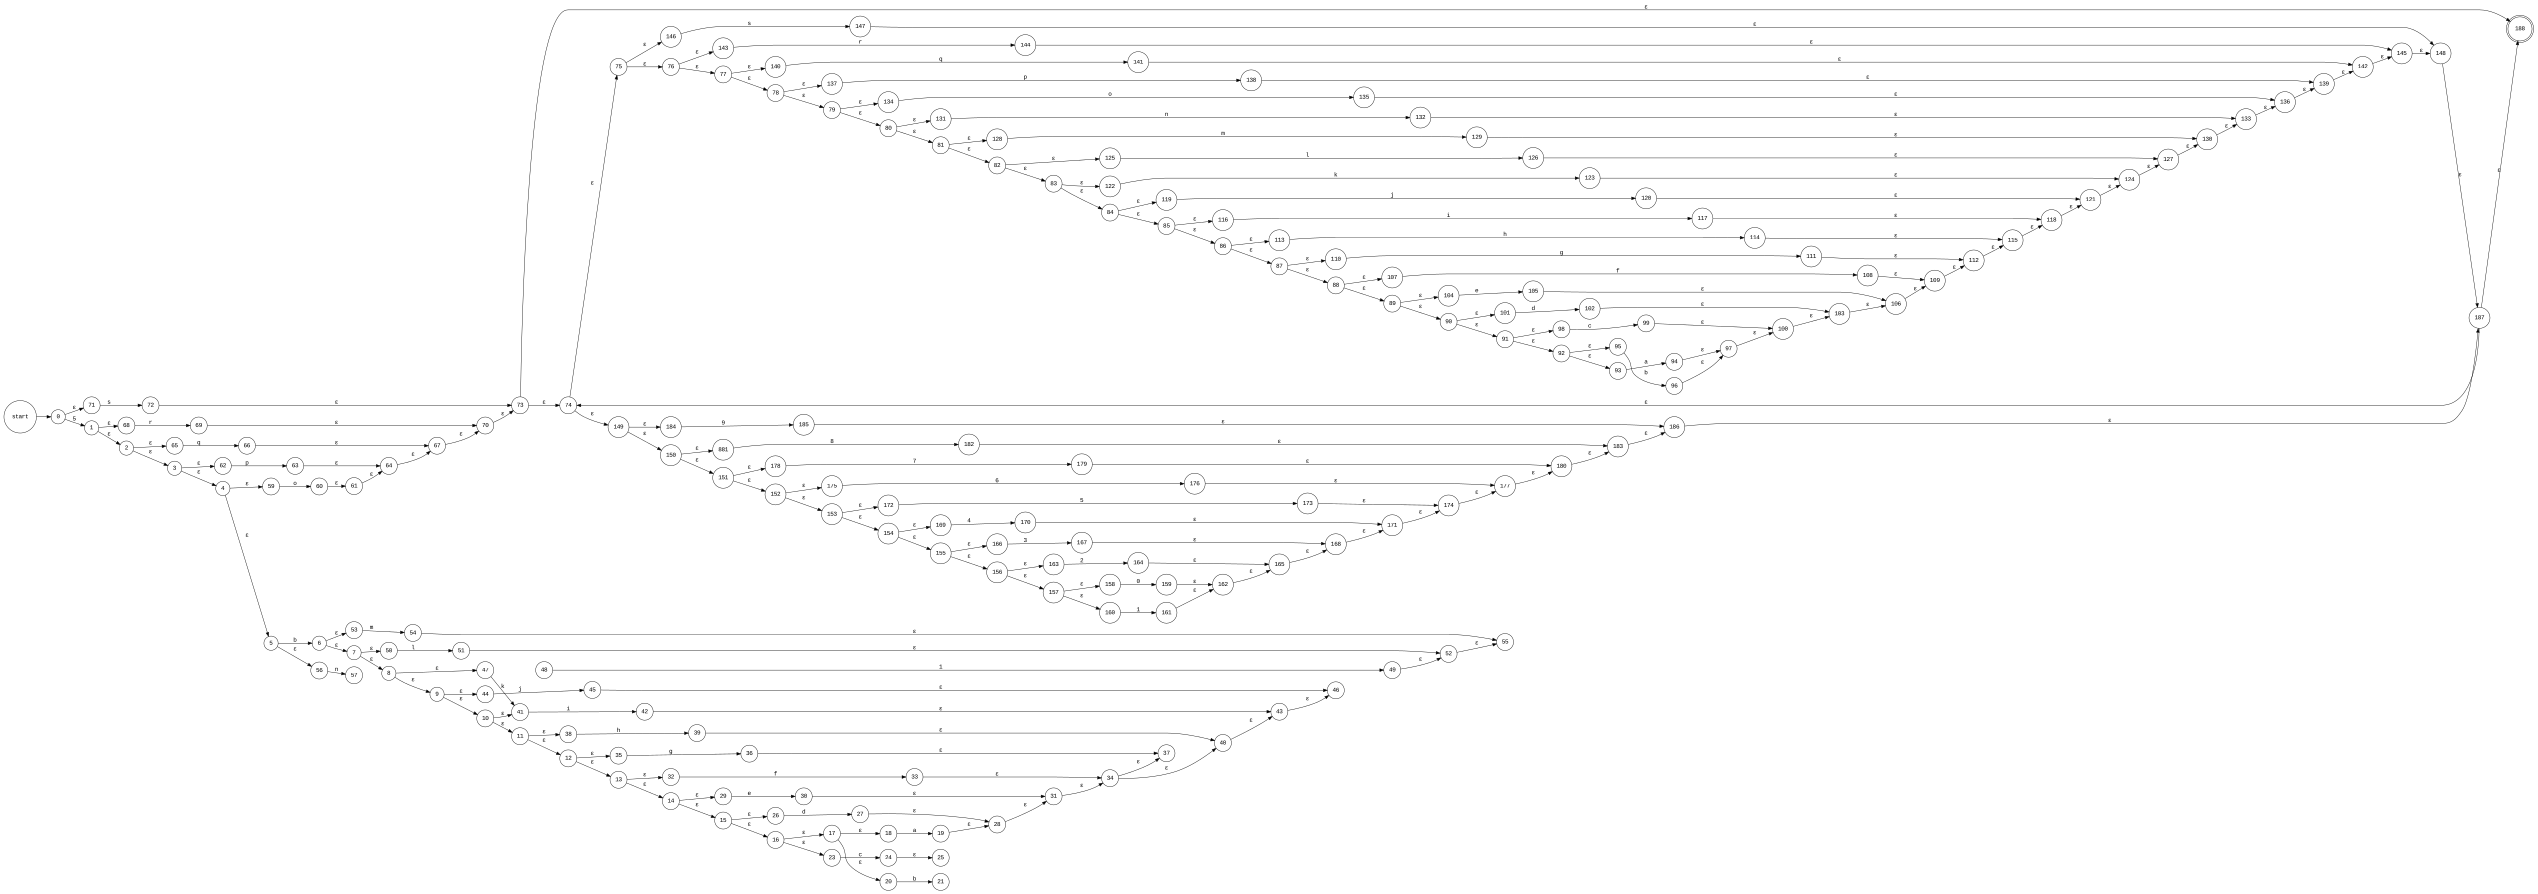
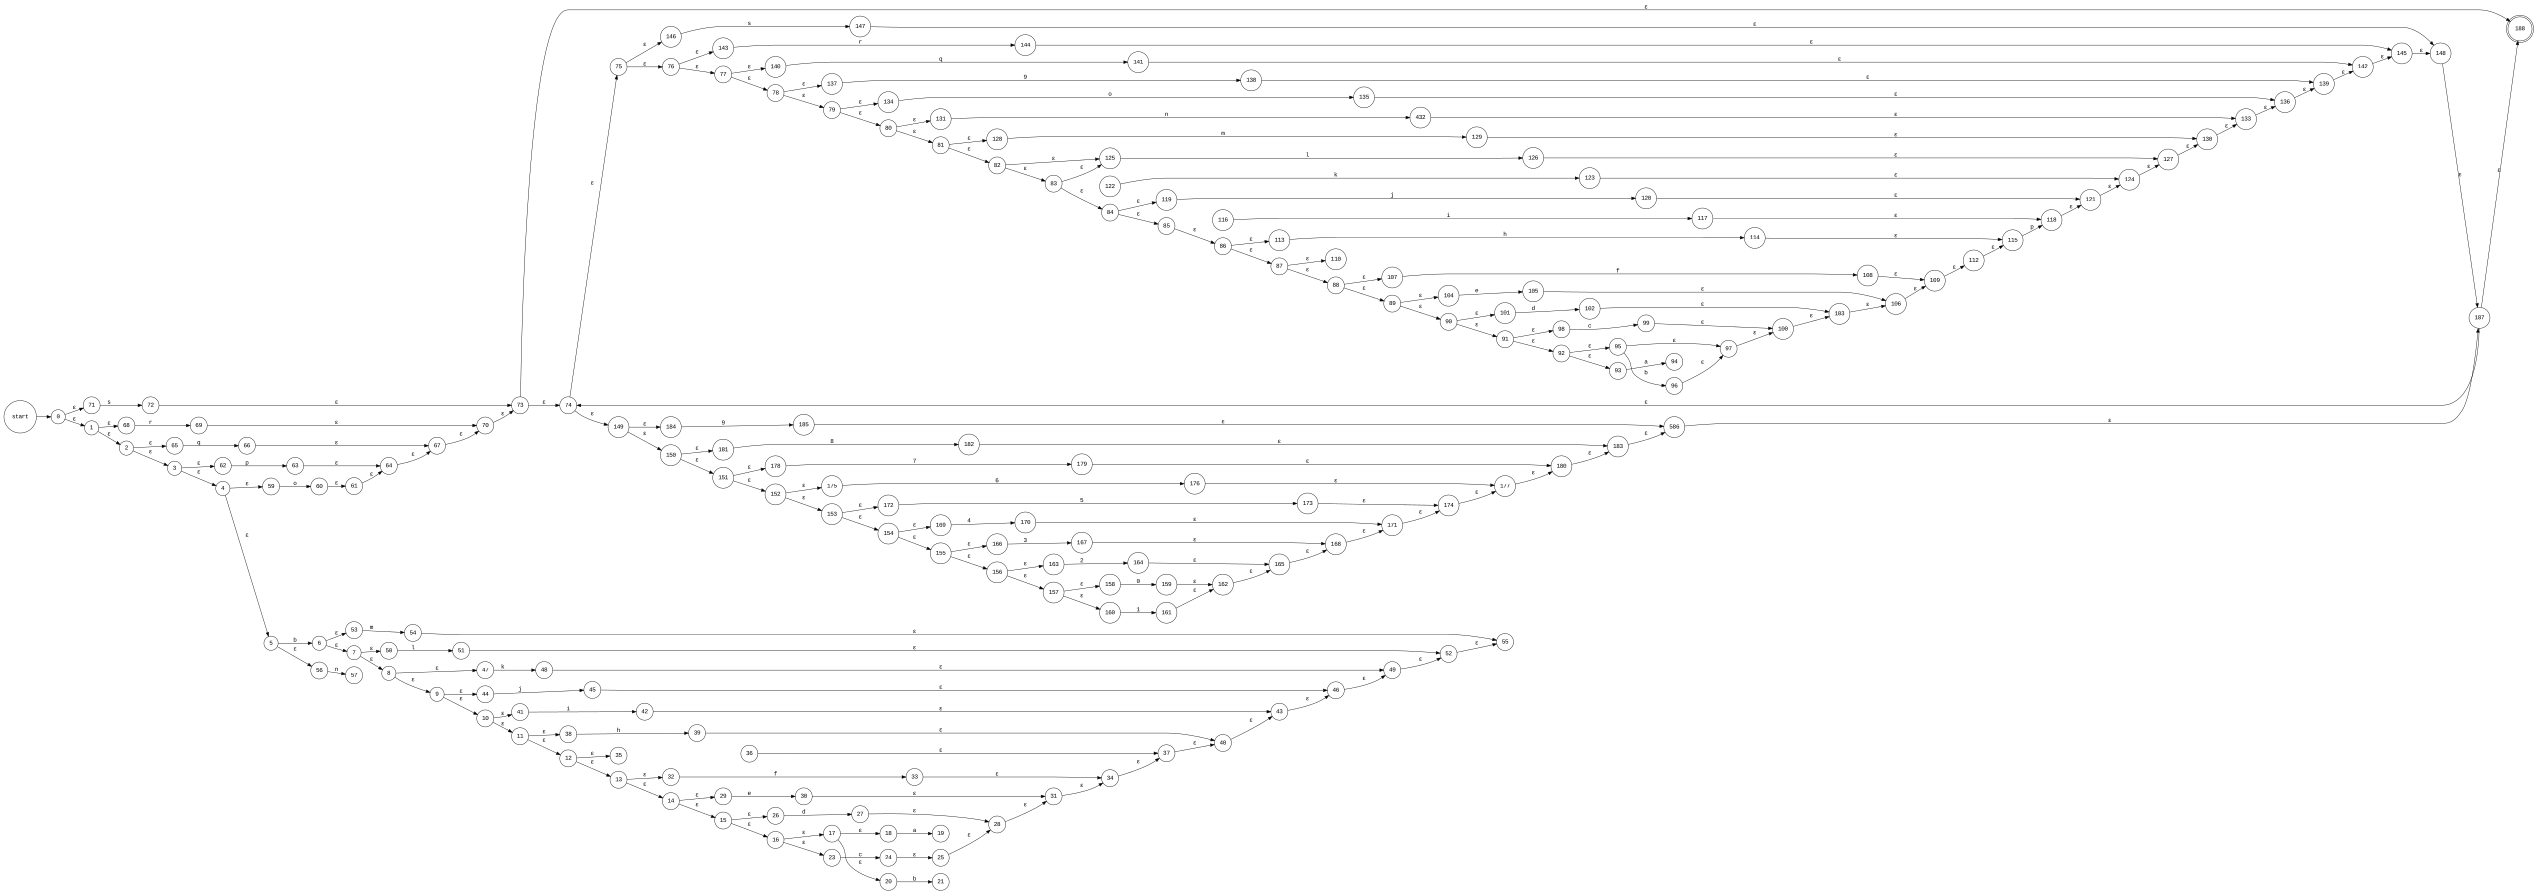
  digraph {
    fontname="Liberation Mono"
    rankdir=LR
    node [fontname="Liberation Mono" shape=circle]
    edge [fontname="Liberation Mono"]
    188 [shape=doublecircle]
    start [height=0.1 width=0.1]
    0
    1
    71
    2
    68
    72
    3
    65
    69
    73
    4
    62
    66
    70
    5
    59
    63
    67
    6
    56
    60
    64
    7
    53
    57
    61
    8
    50
    54
    9
    47
    51
    55
    10
    44
    48
    52
    11
    41
    45
    49
    12
    38
    42
    46
    13
    35
    39
    43
    14
    32
    36
    40
    15
    29
    33
    37
    16
    26
    30
    34
    17
    23
    27
    31
    18
    20
    24
    28
    19
    21
    25
    74
    75
    149
    76
    146
    150
    184
    77
    143
    147
    151
-   181 [label=881]
+   181
    185
    78
    140
    144
    148
    79
    137
    141
    145
    80
    134
    138
    142
    81
    131
    135
    139
    82
    128
-   132
+   132 [label=432]
    136
    83
    125
    129
    133
    84
    122
    126
    130
    85
    119
    123
    127
    86
    116
    120
    124
    87
    113
    117
    121
    88
    110
    114
    118
    89
    107
-   111
    115
    90
    104
    108
    112
    91
    101
    105
    109
    92
    98
    102
    106
    93
    95
    99
    103
    94
    96
    100
    97
    187
    152
    178
    182
-   186
+   186 [label=586]
    153
    175
    179
    183
    154
    172
    176
    180
    155
    169
    173
    177
    156
    166
    170
    174
    157
    163
    167
    171
    158
    160
    164
    168
    159
    161
    165
    162
    start -> 0
-   0 -> 1 [label=5]
+   0 -> 1 [label="ε"]
    0 -> 71 [label="ε"]
    1 -> 2 [label="ε"]
    1 -> 68 [label="ε"]
    71 -> 72 [label=s]
    2 -> 3 [label="ε"]
    2 -> 65 [label="ε"]
    68 -> 69 [label=r]
    72 -> 73 [label="ε"]
    3 -> 4 [label="ε"]
    3 -> 62 [label="ε"]
    65 -> 66 [label=q]
    69 -> 70 [label="ε"]
    73 -> 188 [label="ε"]
    73 -> 74 [label="ε"]
    4 -> 5 [label="ε"]
    4 -> 59 [label="ε"]
    62 -> 63 [label=p]
    66 -> 67 [label="ε"]
    70 -> 73 [label="ε"]
    5 -> 6 [label=b]
    5 -> 56 [label="ε"]
    59 -> 60 [label=o]
    63 -> 64 [label="ε"]
    67 -> 70 [label="ε"]
    6 -> 7 [label="ε"]
    6 -> 53 [label="ε"]
    56 -> 57 [label=n]
    60 -> 61 [label="ε"]
    64 -> 67 [label="ε"]
    7 -> 8 [label="ε"]
    7 -> 50 [label="ε"]
    53 -> 54 [label=m]
    61 -> 64 [label="ε"]
    8 -> 9 [label="ε"]
    8 -> 47 [label="ε"]
    50 -> 51 [label=l]
    54 -> 55 [label="ε"]
    9 -> 10 [label="ε"]
    9 -> 44 [label="ε"]
-   47 -> 41 [label=k]
+   47 -> 48 [label=k]
    51 -> 52 [label="ε"]
    10 -> 11 [label="ε"]
    10 -> 41 [label="ε"]
    44 -> 45 [label=j]
-   48 -> 49 [label=1]
+   48 -> 49 [label="ε"]
    52 -> 55 [label="ε"]
    11 -> 12 [label="ε"]
    11 -> 38 [label="ε"]
    41 -> 42 [label=i]
    45 -> 46 [label="ε"]
    49 -> 52 [label="ε"]
    12 -> 13 [label="ε"]
    12 -> 35 [label="ε"]
    38 -> 39 [label=h]
    42 -> 43 [label="ε"]
+   46 -> 49 [label="ε"]
    13 -> 14 [label="ε"]
    13 -> 32 [label="ε"]
-   35 -> 36 [label=g]
    39 -> 40 [label="ε"]
    43 -> 46 [label="ε"]
    14 -> 15 [label="ε"]
    14 -> 29 [label="ε"]
    32 -> 33 [label=f]
    36 -> 37 [label="ε"]
    40 -> 43 [label="ε"]
    15 -> 16 [label="ε"]
    15 -> 26 [label="ε"]
    29 -> 30 [label=e]
    33 -> 34 [label="ε"]
-   34 -> 40 [label="ε"]
+   37 -> 40 [label="ε"]
    16 -> 17 [label="ε"]
    16 -> 23 [label="ε"]
    26 -> 27 [label=d]
    30 -> 31 [label="ε"]
    34 -> 37 [label="ε"]
    17 -> 18 [label="ε"]
    17 -> 20 [label="ε"]
    23 -> 24 [label=c]
    27 -> 28 [label="ε"]
    31 -> 34 [label="ε"]
    18 -> 19 [label=a]
    20 -> 21 [label=b]
    24 -> 25 [label="ε"]
    28 -> 31 [label="ε"]
-   19 -> 28 [label="ε"]
+   25 -> 28 [label="ε"]
    74 -> 75 [label="ε"]
    74 -> 149 [label="ε"]
    75 -> 76 [label="ε"]
    75 -> 146 [label="ε"]
    149 -> 150 [label="ε"]
    149 -> 184 [label="ε"]
    76 -> 77 [label="ε"]
    76 -> 143 [label="ε"]
    146 -> 147 [label=s]
    150 -> 151 [label="ε"]
    150 -> 181 [label="ε"]
    184 -> 185 [label=9]
    77 -> 78 [label="ε"]
    77 -> 140 [label="ε"]
    143 -> 144 [label=r]
    147 -> 148 [label="ε"]
    151 -> 152 [label="ε"]
    151 -> 178 [label="ε"]
    181 -> 182 [label=8]
    185 -> 186 [label="ε"]
    78 -> 79 [label="ε"]
    78 -> 137 [label="ε"]
    140 -> 141 [label=q]
    144 -> 145 [label="ε"]
    148 -> 187 [label="ε"]
    79 -> 80 [label="ε"]
    79 -> 134 [label="ε"]
-   137 -> 138 [label=p]
+   137 -> 138 [label=9]
    141 -> 142 [label="ε"]
    145 -> 148 [label="ε"]
    80 -> 81 [label="ε"]
    80 -> 131 [label="ε"]
    134 -> 135 [label=o]
    138 -> 139 [label="ε"]
    142 -> 145 [label="ε"]
    81 -> 82 [label="ε"]
    81 -> 128 [label="ε"]
    131 -> 132 [label=n]
    135 -> 136 [label="ε"]
    139 -> 142 [label="ε"]
    82 -> 83 [label="ε"]
    82 -> 125 [label="ε"]
    128 -> 129 [label=m]
    132 -> 133 [label="ε"]
    136 -> 139 [label="ε"]
    83 -> 84 [label="ε"]
-   83 -> 122 [label="ε"]
+   83 -> 125 [label="ε"]
    125 -> 126 [label=l]
    129 -> 130 [label="ε"]
    133 -> 136 [label="ε"]
    84 -> 85 [label="ε"]
    84 -> 119 [label="ε"]
    122 -> 123 [label=k]
    126 -> 127 [label="ε"]
    130 -> 133 [label="ε"]
    85 -> 86 [label="ε"]
-   85 -> 116 [label="ε"]
    119 -> 120 [label=j]
    123 -> 124 [label="ε"]
    127 -> 130 [label="ε"]
    86 -> 87 [label="ε"]
    86 -> 113 [label="ε"]
    116 -> 117 [label=i]
    120 -> 121 [label="ε"]
    124 -> 127 [label="ε"]
    87 -> 88 [label="ε"]
    87 -> 110 [label="ε"]
    113 -> 114 [label=h]
    117 -> 118 [label="ε"]
    121 -> 124 [label="ε"]
    88 -> 89 [label="ε"]
    88 -> 107 [label="ε"]
-   110 -> 111 [label=g]
    114 -> 115 [label="ε"]
    118 -> 121 [label="ε"]
    89 -> 90 [label="ε"]
    89 -> 104 [label="ε"]
    107 -> 108 [label=f]
-   111 -> 112 [label="ε"]
-   115 -> 118 [label="ε"]
+   115 -> 118 [label=p]
    90 -> 91 [label="ε"]
    90 -> 101 [label="ε"]
    104 -> 105 [label=e]
    108 -> 109 [label="ε"]
    112 -> 115 [label="ε"]
    91 -> 92 [label="ε"]
    91 -> 98 [label="ε"]
    101 -> 102 [label=d]
    105 -> 106 [label="ε"]
    109 -> 112 [label="ε"]
    92 -> 93 [label="ε"]
    92 -> 95 [label="ε"]
    98 -> 99 [label=c]
    102 -> 103 [label="ε"]
    106 -> 109 [label="ε"]
    93 -> 94 [label=a]
    95 -> 96 [label=b]
    99 -> 100 [label="ε"]
    103 -> 106 [label="ε"]
-   94 -> 97 [label="ε"]
+   95 -> 97 [label="ε"]
    96 -> 97 [label="ε"]
    100 -> 103 [label="ε"]
    97 -> 100 [label="ε"]
    187 -> 188 [label="ε"]
    187 -> 74 [label="ε"]
    152 -> 153 [label="ε"]
    152 -> 175 [label="ε"]
    178 -> 179 [label=7]
    182 -> 183 [label="ε"]
    186 -> 187 [label="ε"]
    153 -> 154 [label="ε"]
    153 -> 172 [label="ε"]
    175 -> 176 [label=6]
    179 -> 180 [label="ε"]
    183 -> 186 [label="ε"]
    154 -> 155 [label="ε"]
    154 -> 169 [label="ε"]
    172 -> 173 [label=5]
    176 -> 177 [label="ε"]
    180 -> 183 [label="ε"]
    155 -> 156 [label="ε"]
    155 -> 166 [label="ε"]
    169 -> 170 [label=4]
    173 -> 174 [label="ε"]
    177 -> 180 [label="ε"]
    156 -> 157 [label="ε"]
    156 -> 163 [label="ε"]
    166 -> 167 [label=3]
    170 -> 171 [label="ε"]
    174 -> 177 [label="ε"]
    157 -> 158 [label="ε"]
    157 -> 160 [label="ε"]
    163 -> 164 [label=2]
    167 -> 168 [label="ε"]
    171 -> 174 [label="ε"]
    158 -> 159 [label=0]
    160 -> 161 [label=1]
    164 -> 165 [label="ε"]
    168 -> 171 [label="ε"]
    159 -> 162 [label="ε"]
    161 -> 162 [label="ε"]
    165 -> 168 [label="ε"]
    162 -> 165 [label="ε"]
  }
